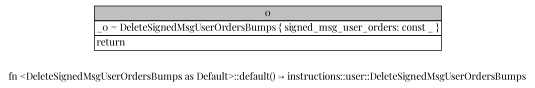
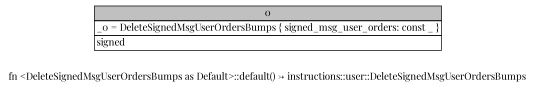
  digraph {
    fontname="Playfair Display"
    label=<fn &lt;DeleteSignedMsgUserOrdersBumps as Default&gt;::default() -&gt; instructions::user::DeleteSignedMsgUserOrdersBumps<br align="left"/>>
-   n1 [fontname="Playfair Display" label=<<table border="0" cellborder="1" cellspacing="0"><tr><td bgcolor="gray" align="center" colspan="1">0</td></tr><tr><td align="left" balign="left">_0 = DeleteSignedMsgUserOrdersBumps { signed_msg_user_orders: const _ }<br/></td></tr><tr><td align="left">return</td></tr></table>> shape=none]
+   n1 [fontname="Playfair Display" label=<<table border="0" cellborder="1" cellspacing="0"><tr><td bgcolor="gray" align="center" colspan="1">0</td></tr><tr><td align="left" balign="left">_0 = DeleteSignedMsgUserOrdersBumps { signed_msg_user_orders: const _ }<br/></td></tr><tr><td align="left">signed</td></tr></table>> shape=none]
  }
